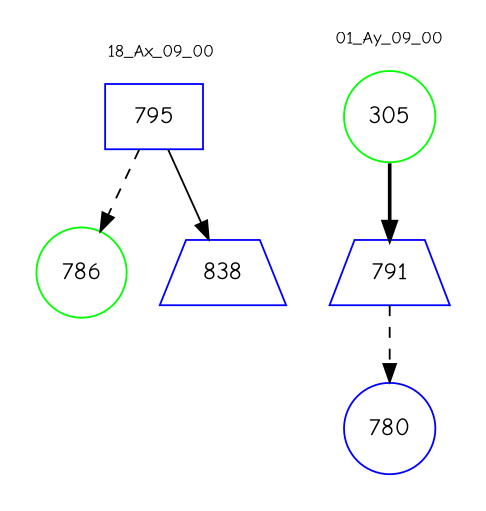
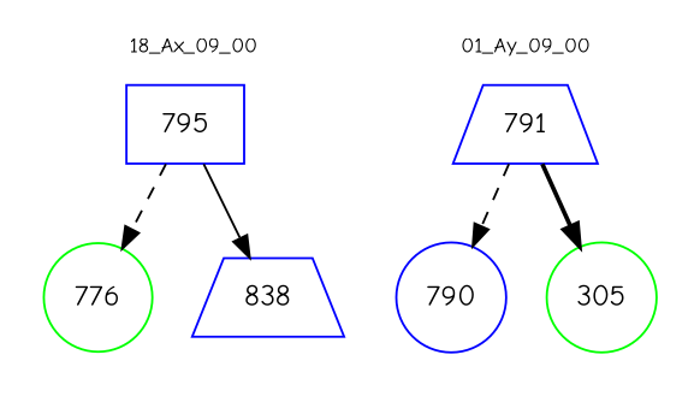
  digraph {
    fontname="Comic Neue"
    node [color=blue fontname="Comic Neue" shape=circle]
    edge [color=black fontname="Comic Neue" style=dashed]
    n1 [label=795 shape=box]
-   n2 [color=green label=786]
+   n2 [color=green label=776]
    n3 [label=838 shape=trapezium]
    n4 [label=791 shape=trapezium]
-   n5 [label=780]
+   n5 [label=790]
    n6 [color=green label=305]
    subgraph cluster_1 {
      color=white
      fontsize=10
      label="18_Ax_09_00"
      n1
      n2
      n3
    }
    subgraph cluster_2 {
      color=white
      fontsize=10
      label="01_Ay_09_00"
      n4
      n5
      n6
    }
    n1 -> n2
    n1 -> n3 [style=solid]
    n4 -> n5
-   n6 -> n4 [style=bold]
+   n4 -> n6 [style=bold]
  }
